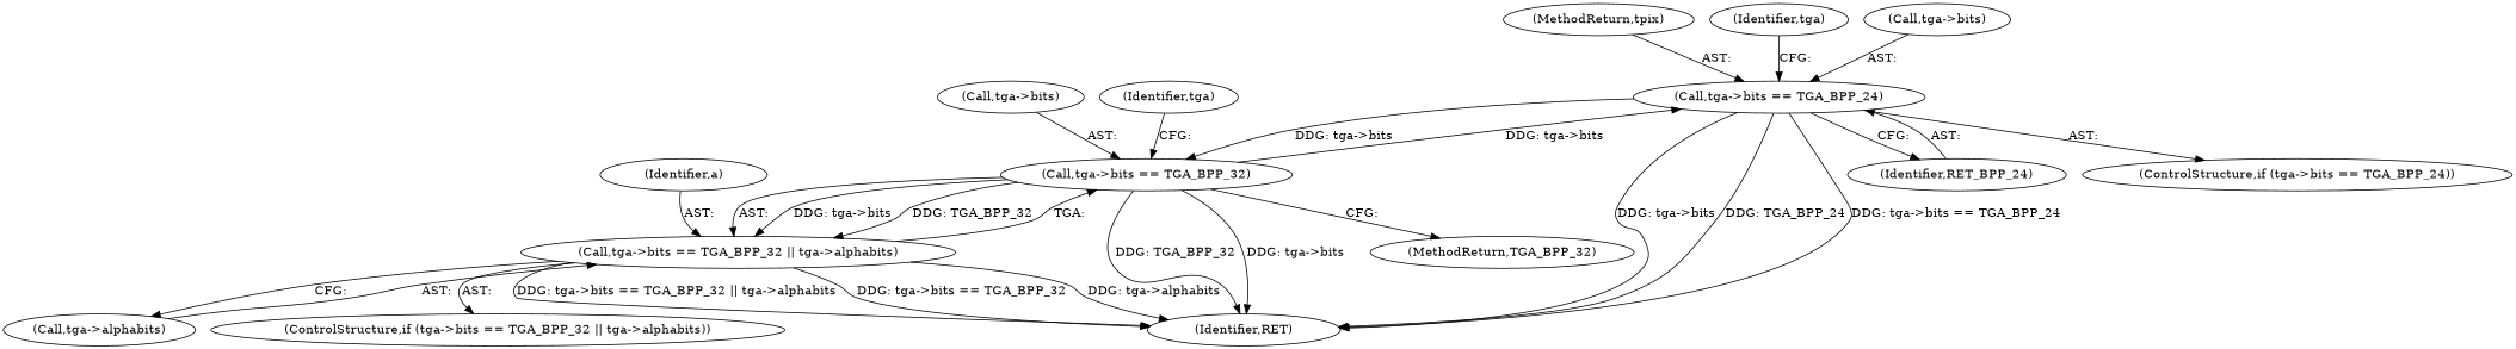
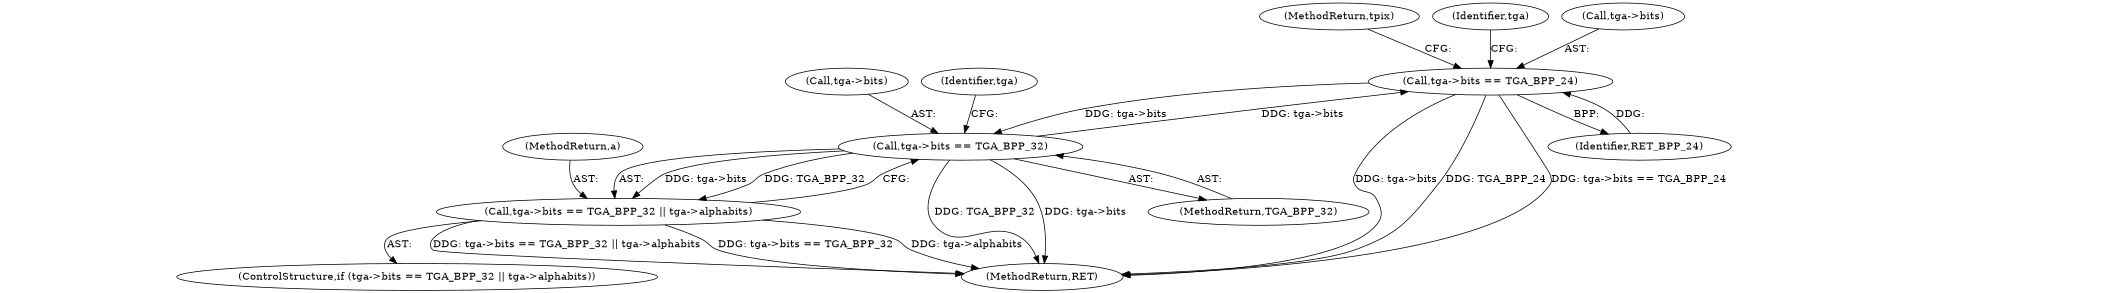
  digraph {
    n1 [label="(Call,tga->bits == TGA_BPP_24)"]
    n2 [label="(Call,tga->bits == TGA_BPP_32)"]
-   n3 [label="(Identifier,RET)"]
+   n3 [label="(MethodReturn,RET)"]
    n4 [label="(Identifier,RET_BPP_24)"]
-   n5 [label="(ControlStructure,if (tga->bits == TGA_BPP_24))"]
    n6 [label="(Call,tga->bits == TGA_BPP_32 || tga->alphabits)"]
    n7 [label="(MethodReturn,TGA_BPP_32)"]
-   n8 [label="(Call,tga->alphabits)"]
    n9 [label="(ControlStructure,if (tga->bits == TGA_BPP_32 || tga->alphabits))"]
-   n10 [label="(Identifier,a)"]
+   n10 [label="(MethodReturn,a)"]
    n11 [label="(MethodReturn,tpix)"]
    n12 [label="(Identifier,tga)"]
    n13 [label="(Call,tga->bits)"]
    n14 [label="(Identifier,tga)"]
    n15 [label="(Call,tga->bits)"]
    n1 -> n2 [label="DDG: tga->bits"]
    n1 -> n3 [label="DDG: tga->bits"]
    n1 -> n3 [label="DDG: TGA_BPP_24"]
    n1 -> n3 [label="DDG: tga->bits == TGA_BPP_24"]
-   n1 -> n4 [label="CFG: "]
-   n1 -> n5 [label="AST: "]
+   n1 -> n4 [label="BPP: "]
    n2 -> n1 [label="DDG: tga->bits"]
    n2 -> n3 [label="DDG: TGA_BPP_32"]
    n2 -> n3 [label="DDG: tga->bits"]
    n2 -> n6 [label="AST: "]
    n2 -> n6 [label="DDG: tga->bits"]
    n2 -> n6 [label="DDG: TGA_BPP_32"]
-   n2 -> n7 [label="CFG: "]
-   n4 -> n1 [label="AST: "]
-   n6 -> n2 [label="TGA: "]
+   n2 -> n7 [label="AST: "]
+   n4 -> n1 [label="DDG: "]
+   n6 -> n2 [label="CFG: "]
    n6 -> n3 [label="DDG: tga->bits == TGA_BPP_32 || tga->alphabits"]
    n6 -> n3 [label="DDG: tga->bits == TGA_BPP_32"]
    n6 -> n3 [label="DDG: tga->alphabits"]
-   n6 -> n8 [label="CFG: "]
    n6 -> n9 [label="AST: "]
-   n8 -> n6 [label="AST: "]
+   n7 -> n2 [label="AST: "]
    n10 -> n6 [label="AST: "]
-   n11 -> n1 [label="AST: "]
+   n11 -> n1 [label="CFG: "]
    n12 -> n1 [label="CFG: "]
    n13 -> n2 [label="AST: "]
    n14 -> n2 [label="CFG: "]
    n15 -> n1 [label="AST: "]
  }
